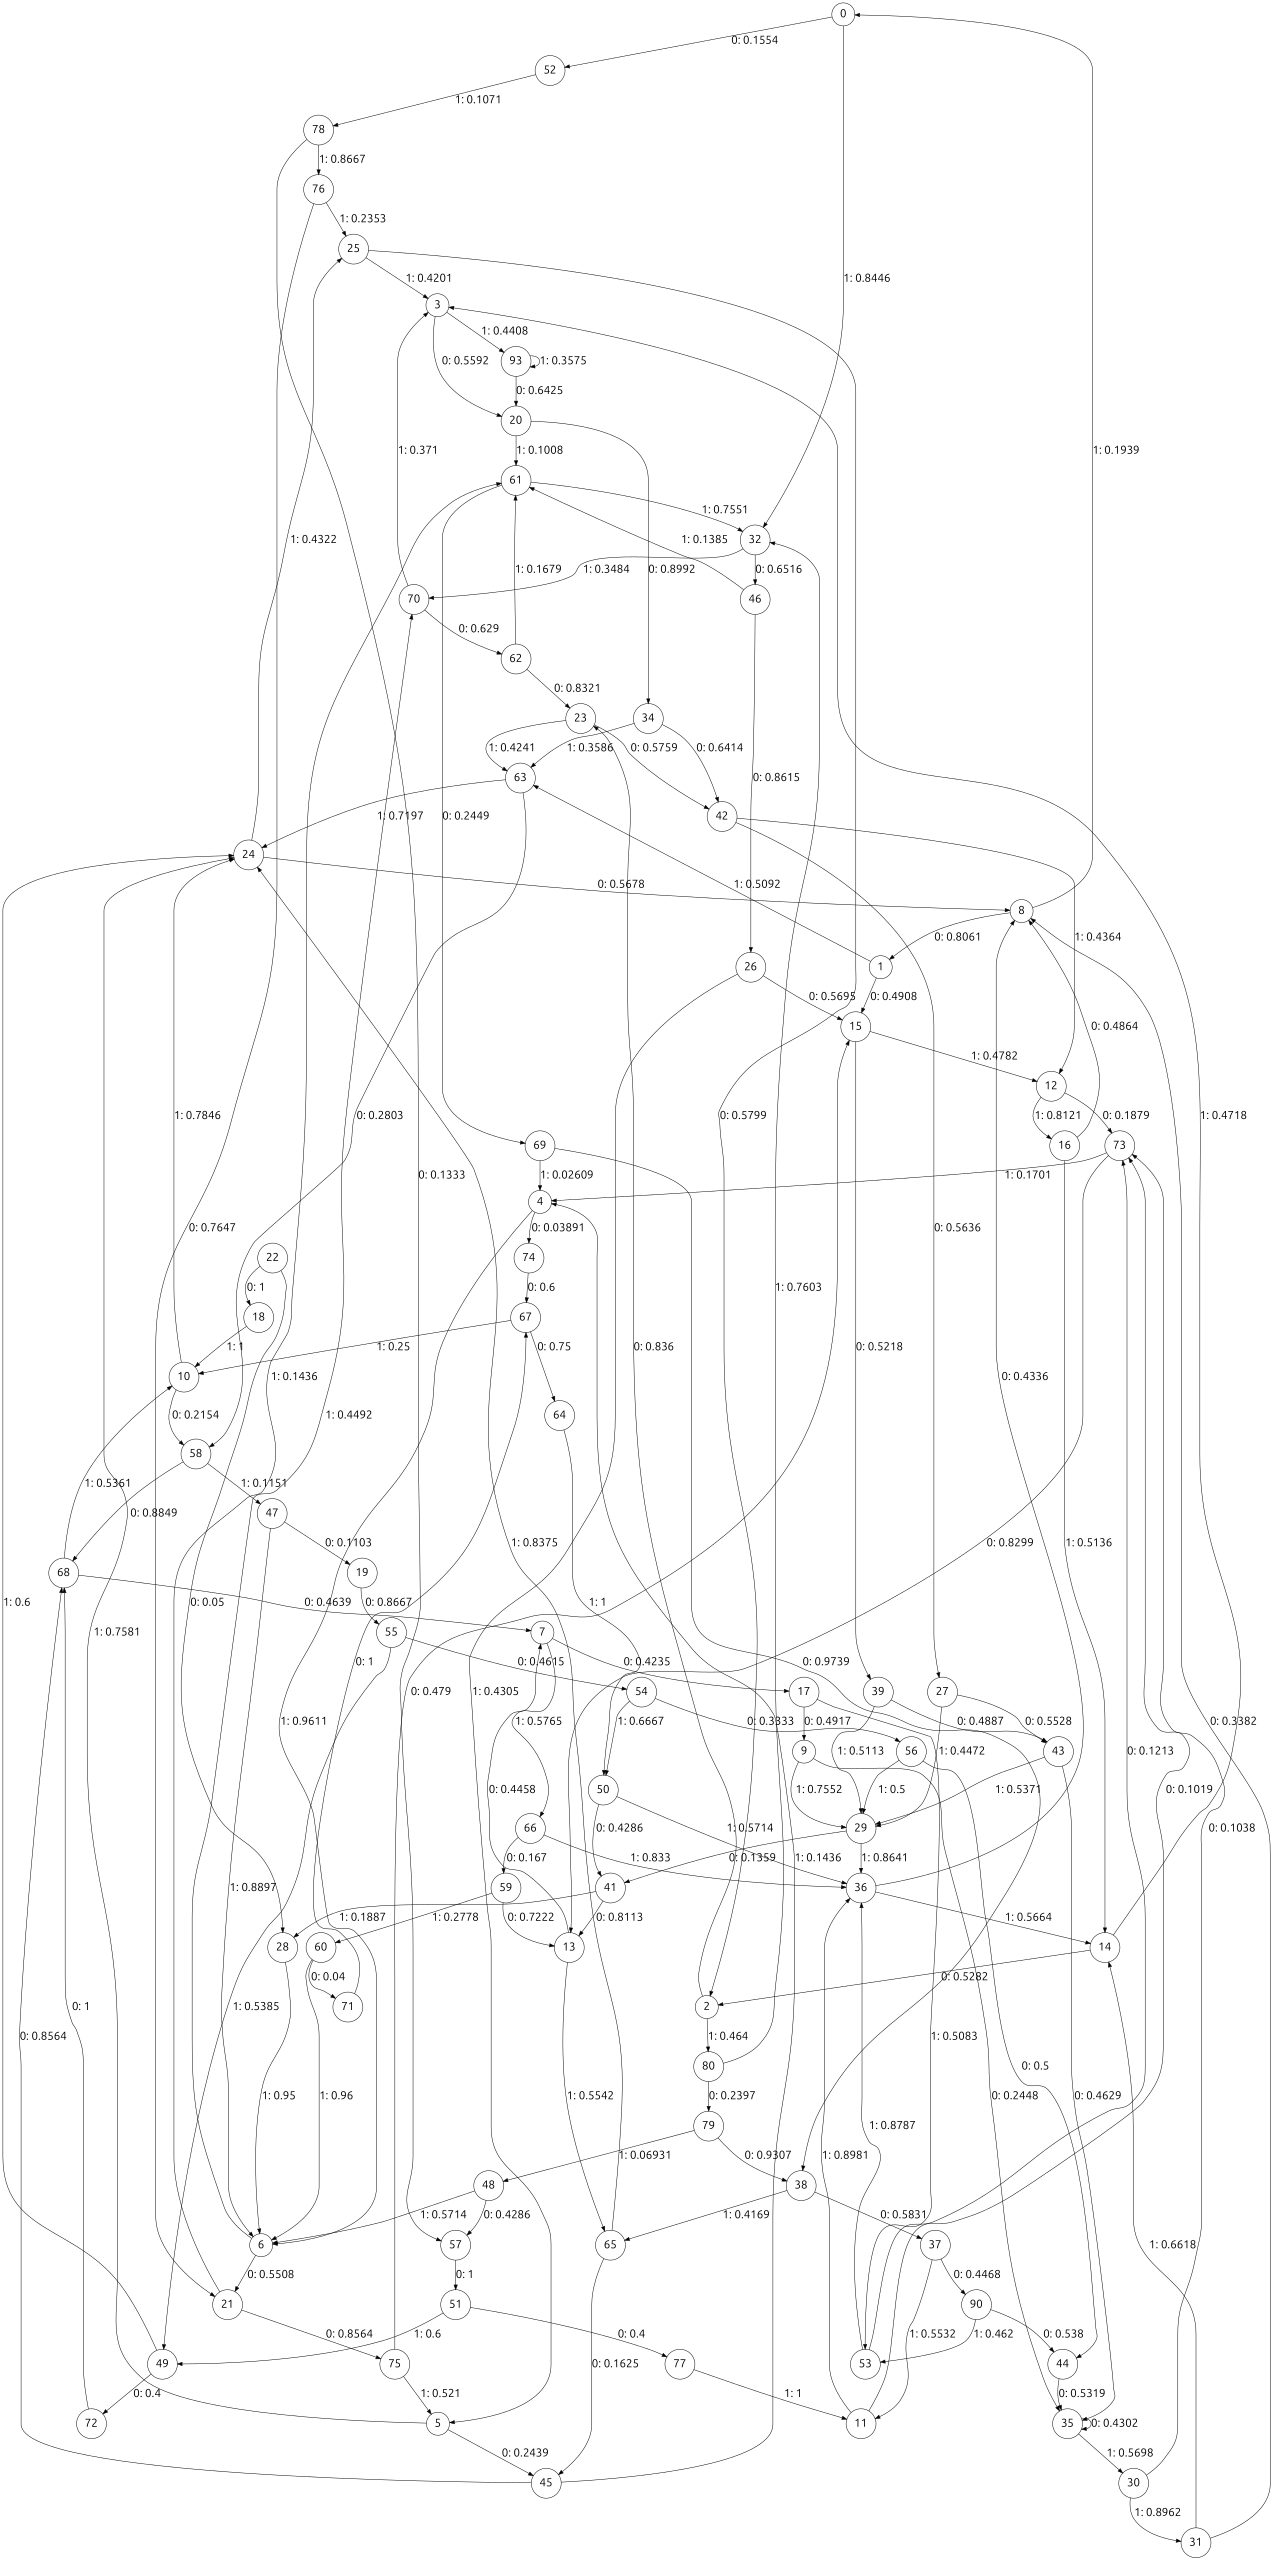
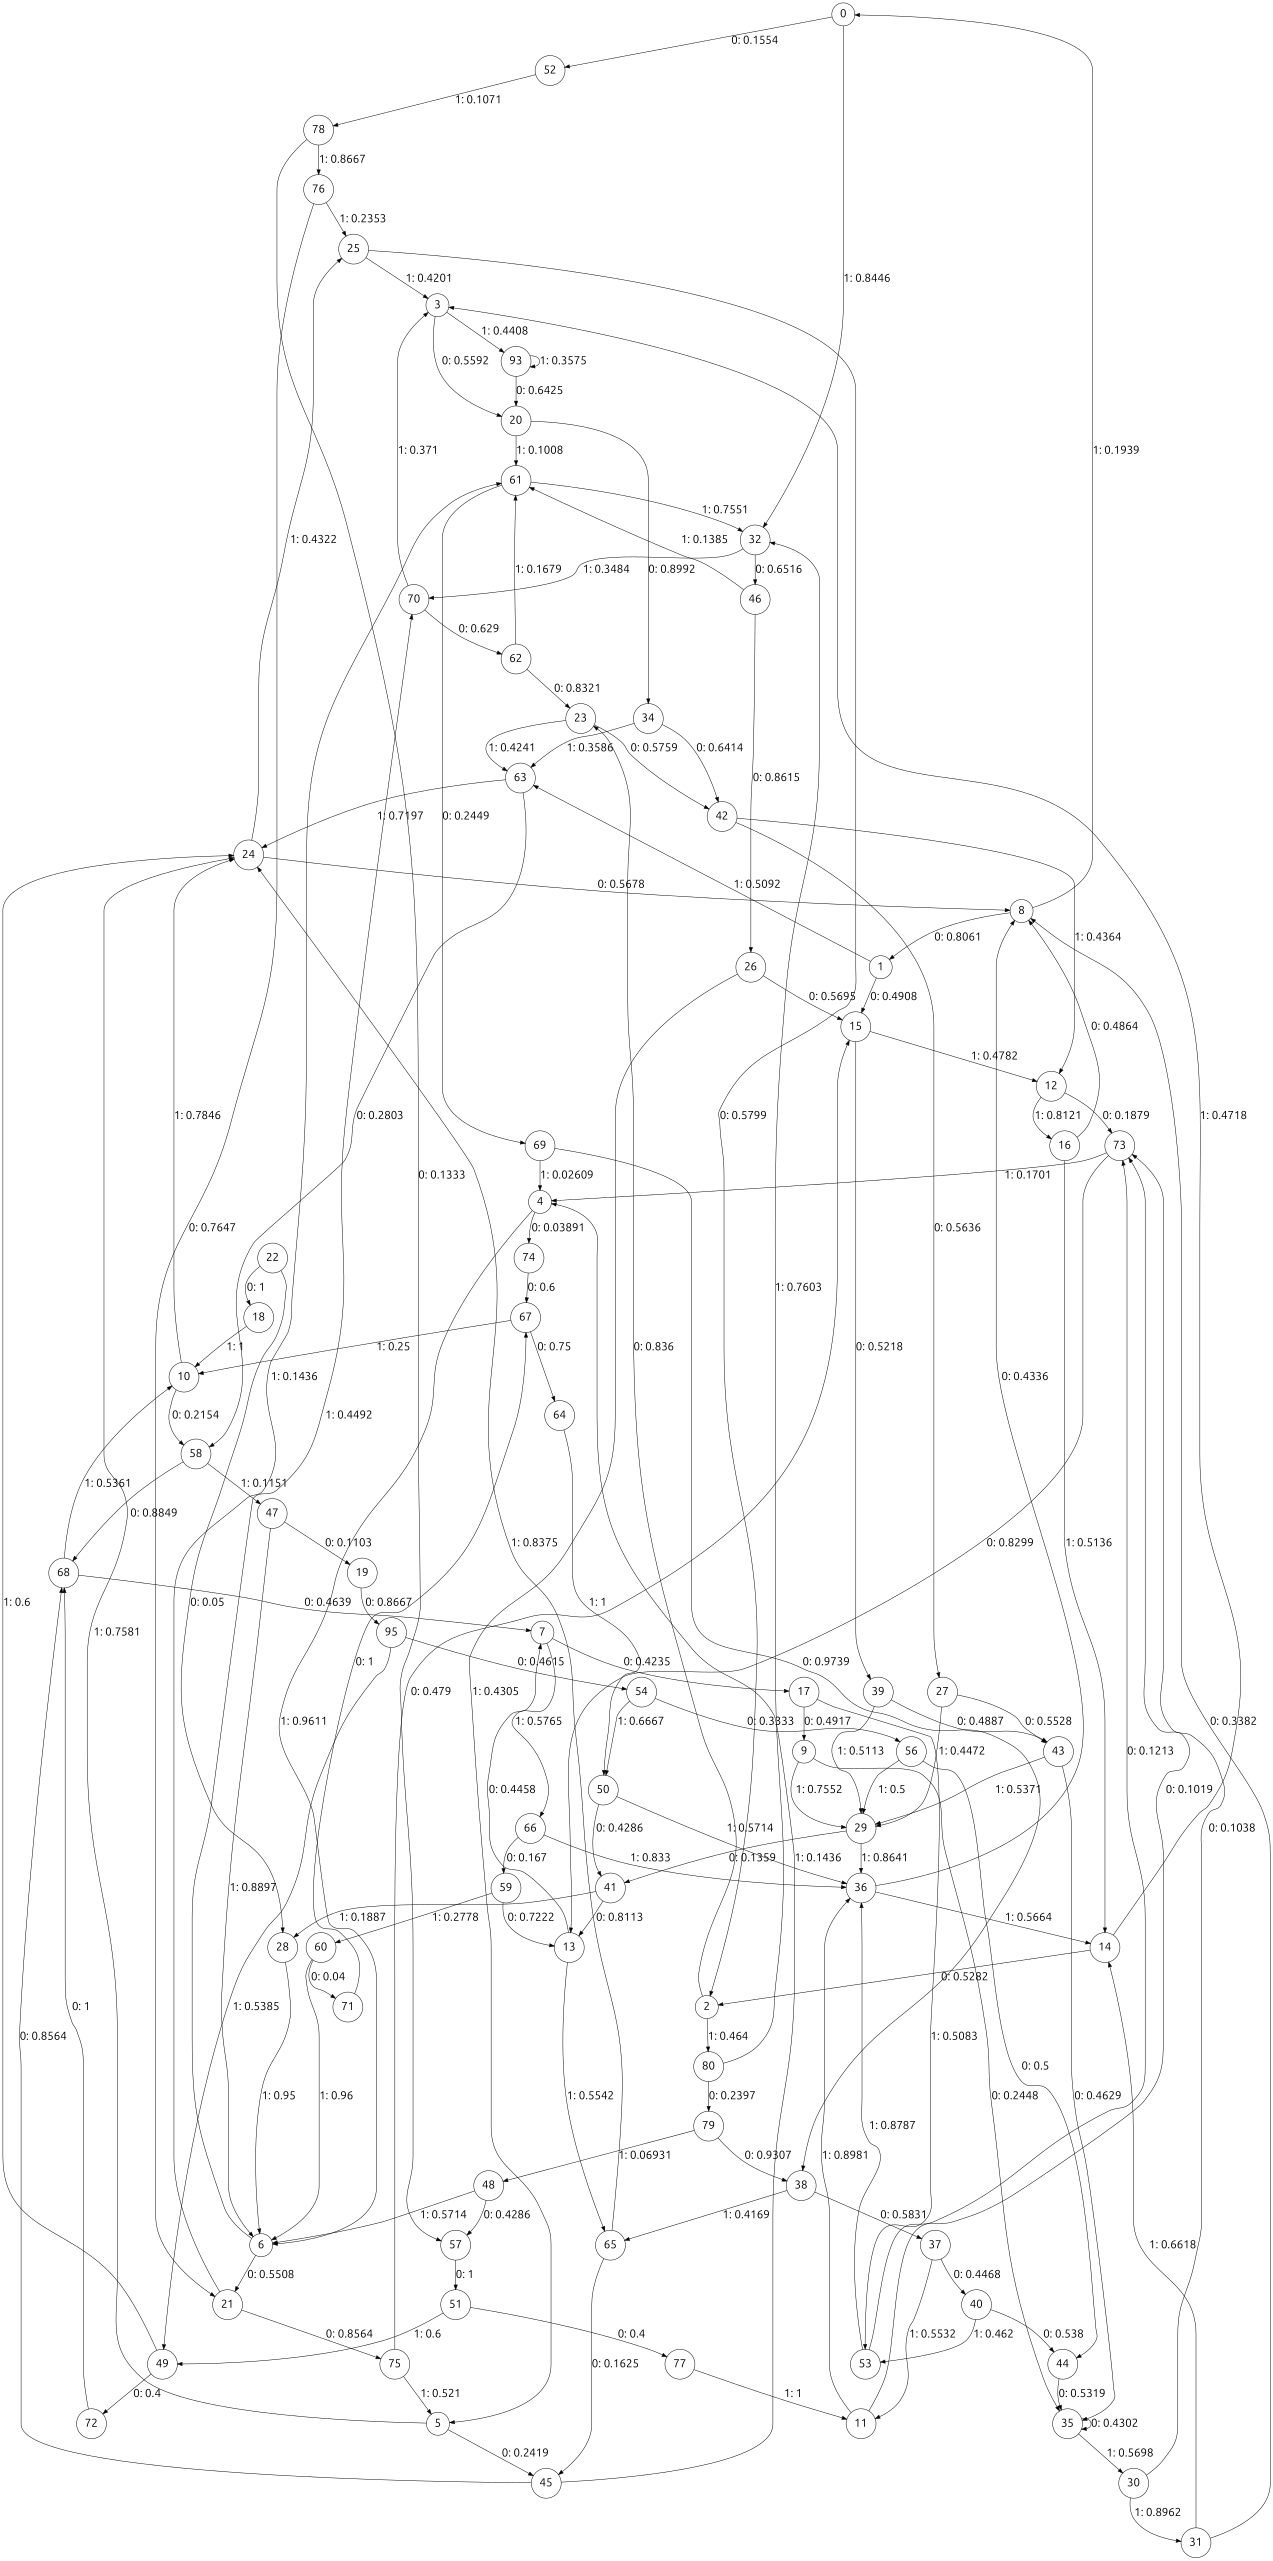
  digraph {
    fontname=Ubuntu
    node [fontname=Ubuntu fontsize=24 shape=circle]
    edge [fontname=Ubuntu fontsize=24]
    0
    52
    32
    78
    70
    46
    38
    65
    37
    76
    57
    3
    62
    61
    26
    1
    15
    63
    12
    39
    24
    58
    73
    16
    29
    43
    8
    25
    68
    47
    2
    23
    80
    42
    79
    27
    48
    20
    n39 [label=93]
    34
    69
    4
    74
    6
    67
    21
    10
    64
    75
    5
    45
    7
    17
    66
    9
    53
    36
    59
    35
    14
    13
    60
    30
    41
    31
    28
    19
    11
    18
-   55
+   55 [label=95]
    49
    54
    72
    50
    56
    22
-   40 [label=90]
+   40
    44
    51
    77
    71
    0 -> 52 [label="0: 0.1554   "]
    0 -> 32 [label="1: 0.8446   "]
    52 -> 78 [label="1: 0.1071   "]
    32 -> 70 [label="1: 0.3484   "]
    32 -> 46 [label="0: 0.6516   "]
    78 -> 76 [label="1: 0.8667   "]
    78 -> 57 [label="0: 0.1333   "]
    70 -> 3 [label="1: 0.371    "]
    70 -> 62 [label="0: 0.629    "]
    46 -> 61 [label="1: 0.1385   "]
    46 -> 26 [label="0: 0.8615   "]
    38 -> 65 [label="1: 0.4169   "]
    38 -> 37 [label="0: 0.5831   "]
    65 -> 24 [label="1: 0.8375   "]
    65 -> 45 [label="0: 0.1625   "]
    37 -> 11 [label="1: 0.5532   "]
    37 -> 40 [label="0: 0.4468   "]
    76 -> 25 [label="1: 0.2353   "]
    76 -> 21 [label="0: 0.7647   "]
    57 -> 51 [label="0: 1        "]
    3 -> 20 [label="0: 0.5592   "]
    3 -> n39 [label="1: 0.4408   "]
    62 -> 61 [label="1: 0.1679   "]
    62 -> 23 [label="0: 0.8321   "]
    61 -> 32 [label="1: 0.7551   "]
    61 -> 69 [label="0: 0.2449   "]
    26 -> 15 [label="0: 0.5695   "]
    26 -> 5 [label="1: 0.4305   "]
    1 -> 15 [label="0: 0.4908   "]
    1 -> 63 [label="1: 0.5092   "]
    15 -> 12 [label="1: 0.4782   "]
    15 -> 39 [label="0: 0.5218   "]
    63 -> 24 [label="1: 0.7197   "]
    63 -> 58 [label="0: 0.2803   "]
    12 -> 73 [label="0: 0.1879   "]
    12 -> 16 [label="1: 0.8121   "]
    39 -> 29 [label="1: 0.5113   "]
    39 -> 43 [label="0: 0.4887   "]
    24 -> 8 [label="0: 0.5678   "]
    24 -> 25 [label="1: 0.4322   "]
    58 -> 68 [label="0: 0.8849   "]
    58 -> 47 [label="1: 0.1151   "]
    73 -> 4 [label="1: 0.1701   "]
    73 -> 13 [label="0: 0.8299   "]
    16 -> 8 [label="0: 0.4864   "]
    16 -> 14 [label="1: 0.5136   "]
    29 -> 36 [label="1: 0.8641   "]
    29 -> 41 [label="0: 0.1359   "]
    43 -> 29 [label="1: 0.5371   "]
    43 -> 35 [label="0: 0.4629   "]
    8 -> 0 [label="1: 0.1939   "]
    8 -> 1 [label="0: 0.8061   "]
    25 -> 3 [label="1: 0.4201   "]
    25 -> 2 [label="0: 0.5799   "]
    68 -> 10 [label="1: 0.5361   "]
    68 -> 7 [label="0: 0.4639   "]
    47 -> 6 [label="1: 0.8897   "]
    47 -> 19 [label="0: 0.1103   "]
    2 -> 23 [label="0: 0.836    "]
    2 -> 80 [label="1: 0.464    "]
    23 -> 63 [label="1: 0.4241   "]
    23 -> 42 [label="0: 0.5759   "]
    80 -> 32 [label="1: 0.7603   "]
    80 -> 79 [label="0: 0.2397   "]
    42 -> 12 [label="1: 0.4364   "]
    42 -> 27 [label="0: 0.5636   "]
    79 -> 38 [label="0: 0.9307   "]
    79 -> 48 [label="1: 0.06931  "]
    27 -> 29 [label="1: 0.4472   "]
    27 -> 43 [label="0: 0.5528   "]
    48 -> 57 [label="0: 0.4286   "]
    48 -> 6 [label="1: 0.5714   "]
    20 -> 61 [label="1: 0.1008   "]
    20 -> 34 [label="0: 0.8992   "]
    n39 -> 20 [label="0: 0.6425   "]
    n39 -> n39 [label="1: 0.3575   "]
    34 -> 63 [label="1: 0.3586   "]
    34 -> 42 [label="0: 0.6414   "]
    69 -> 38 [label="0: 0.9739   "]
    69 -> 4 [label="1: 0.02609  "]
    4 -> 74 [label="0: 0.03891  "]
    4 -> 6 [label="1: 0.9611   "]
    74 -> 67 [label="0: 0.6      "]
    6 -> 70 [label="1: 0.4492   "]
    6 -> 21 [label="0: 0.5508   "]
    67 -> 10 [label="1: 0.25     "]
    67 -> 64 [label="0: 0.75     "]
    21 -> 61 [label="1: 0.1436   "]
    21 -> 75 [label="0: 0.8564   "]
    10 -> 24 [label="1: 0.7846   "]
    10 -> 58 [label="0: 0.2154   "]
    64 -> 50 [label="1: 1        "]
    75 -> 15 [label="0: 0.479    "]
    75 -> 5 [label="1: 0.521    "]
    5 -> 24 [label="1: 0.7581   "]
-   5 -> 45 [label="0: 0.2439   "]
+   5 -> 45 [label="0: 0.2419   "]
    45 -> 68 [label="0: 0.8564   "]
    45 -> 4 [label="1: 0.1436   "]
    7 -> 17 [label="0: 0.4235   "]
    7 -> 66 [label="1: 0.5765   "]
    17 -> 9 [label="0: 0.4917   "]
    17 -> 53 [label="1: 0.5083   "]
    66 -> 36 [label="1: 0.833    "]
    66 -> 59 [label="0: 0.167    "]
    9 -> 29 [label="1: 0.7552   "]
    9 -> 35 [label="0: 0.2448   "]
    53 -> 73 [label="0: 0.1213   "]
    53 -> 36 [label="1: 0.8787   "]
    36 -> 8 [label="0: 0.4336   "]
    36 -> 14 [label="1: 0.5664   "]
    59 -> 13 [label="0: 0.7222   "]
    59 -> 60 [label="1: 0.2778   "]
    35 -> 35 [label="0: 0.4302   "]
    35 -> 30 [label="1: 0.5698   "]
    14 -> 3 [label="1: 0.4718   "]
    14 -> 2 [label="0: 0.5282   "]
    13 -> 65 [label="1: 0.5542   "]
    13 -> 7 [label="0: 0.4458   "]
    60 -> 6 [label="1: 0.96     "]
    60 -> 71 [label="0: 0.04     "]
    30 -> 73 [label="0: 0.1038   "]
    30 -> 31 [label="1: 0.8962   "]
    41 -> 13 [label="0: 0.8113   "]
    41 -> 28 [label="1: 0.1887   "]
    31 -> 8 [label="0: 0.3382   "]
    31 -> 14 [label="1: 0.6618   "]
    28 -> 6 [label="1: 0.95     "]
    19 -> 55 [label="0: 0.8667   "]
    11 -> 73 [label="0: 0.1019   "]
    11 -> 36 [label="1: 0.8981   "]
    18 -> 10 [label="1: 1        "]
    55 -> 49 [label="1: 0.5385   "]
    55 -> 54 [label="0: 0.4615   "]
    49 -> 24 [label="1: 0.6      "]
    49 -> 72 [label="0: 0.4      "]
    54 -> 50 [label="1: 0.6667   "]
    54 -> 56 [label="0: 0.3333   "]
    72 -> 68 [label="0: 1        "]
    50 -> 36 [label="1: 0.5714   "]
    50 -> 41 [label="0: 0.4286   "]
    56 -> 29 [label="1: 0.5      "]
    56 -> 44 [label="0: 0.5      "]
    22 -> 28 [label="0: 0.05     "]
    22 -> 18 [label="0: 1        "]
    40 -> 53 [label="1: 0.462    "]
    40 -> 44 [label="0: 0.538    "]
    44 -> 35 [label="0: 0.5319   "]
    51 -> 49 [label="1: 0.6      "]
    51 -> 77 [label="0: 0.4      "]
    77 -> 11 [label="1: 1        "]
    71 -> 67 [label="0: 1        "]
  }
